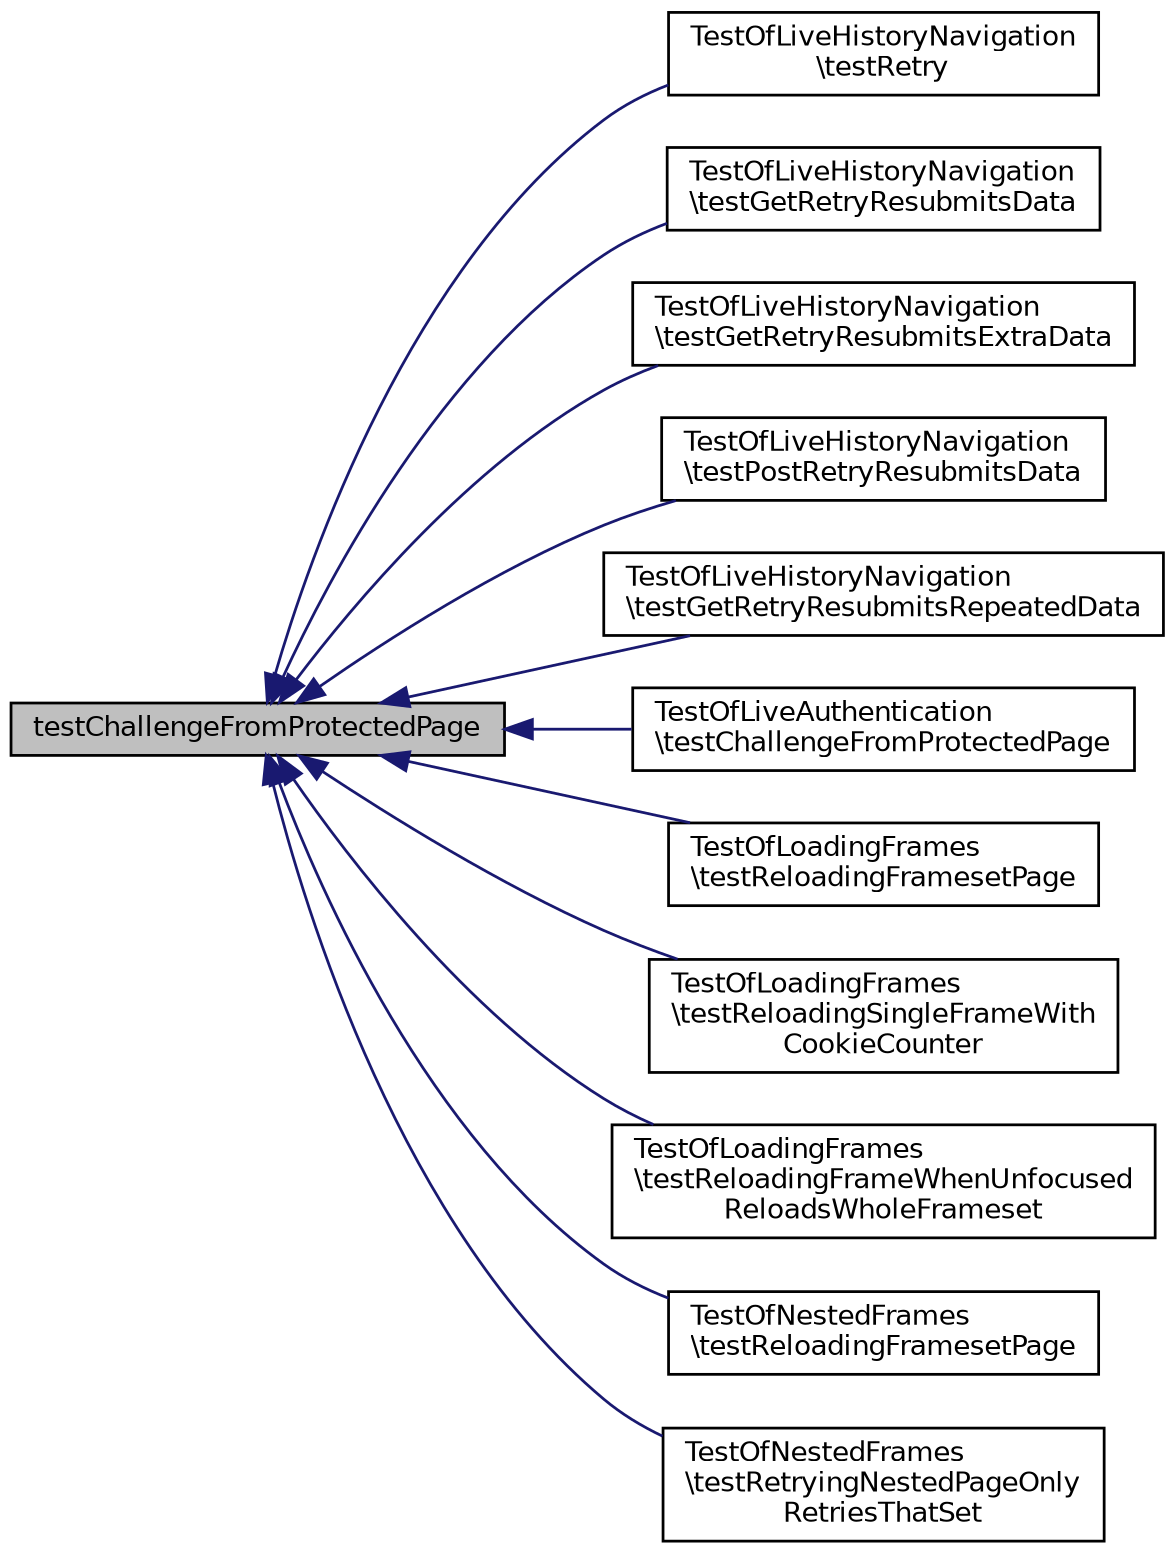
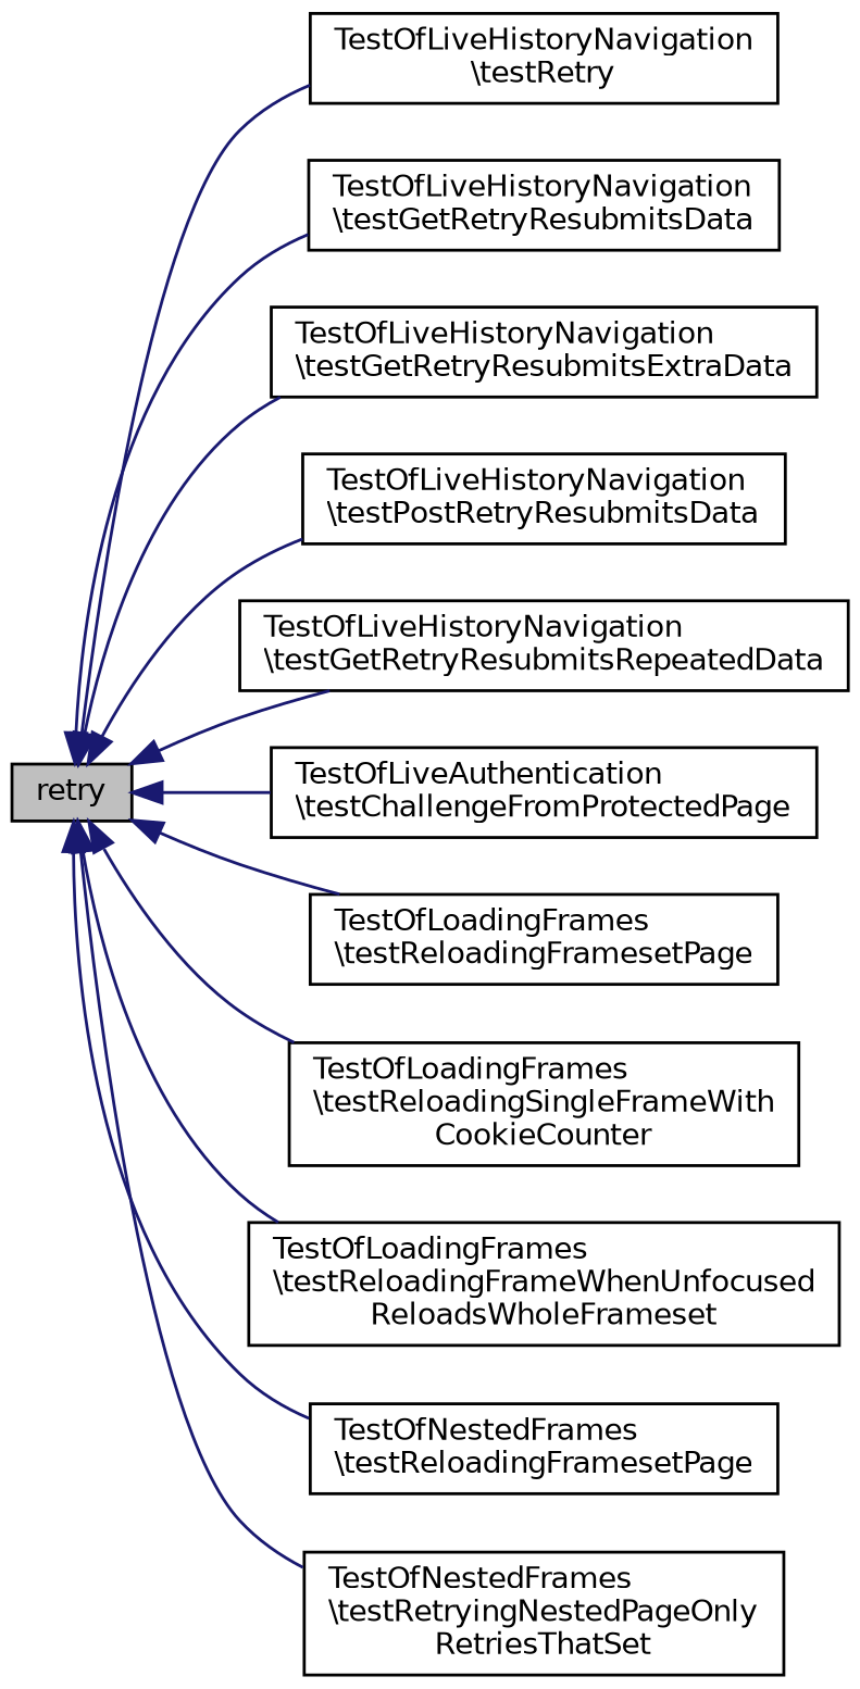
  digraph {
    rankdir=LR
    node [color=black fillcolor=white fontname=Helvetica fontsize=10 shape=record style=filled]
    edge [color=midnightblue dir=back fontname=Helvetica fontsize=10 labelfontname=Helvetica labelfontsize=10 style=solid]
-   n1 [fillcolor=grey75 fontcolor=black height=0.2 label=testChallengeFromProtectedPage width=0.4]
+   n1 [fillcolor=grey75 fontcolor=black height=0.2 label=retry width=0.4]
    n2 [height=0.2 label="TestOfLiveHistoryNavigation\l\\testRetry" width=0.4]
    n3 [height=0.2 label="TestOfLiveHistoryNavigation\l\\testGetRetryResubmitsData" width=0.4]
    n4 [height=0.2 label="TestOfLiveHistoryNavigation\l\\testGetRetryResubmitsExtraData" width=0.4]
    n5 [height=0.2 label="TestOfLiveHistoryNavigation\l\\testPostRetryResubmitsData" width=0.4]
    n6 [height=0.2 label="TestOfLiveHistoryNavigation\l\\testGetRetryResubmitsRepeatedData" width=0.4]
    n7 [height=0.2 label="TestOfLiveAuthentication\l\\testChallengeFromProtectedPage" width=0.4]
    n8 [height=0.2 label="TestOfLoadingFrames\l\\testReloadingFramesetPage" width=0.4]
    n9 [height=0.2 label="TestOfLoadingFrames\l\\testReloadingSingleFrameWith\lCookieCounter" width=0.4]
    n10 [height=0.2 label="TestOfLoadingFrames\l\\testReloadingFrameWhenUnfocused\lReloadsWholeFrameset" width=0.4]
    n11 [height=0.2 label="TestOfNestedFrames\l\\testReloadingFramesetPage" width=0.4]
    n12 [height=0.2 label="TestOfNestedFrames\l\\testRetryingNestedPageOnly\lRetriesThatSet" width=0.4]
    n1 -> n2
    n1 -> n3
    n1 -> n4
    n1 -> n5
    n1 -> n6
    n1 -> n7
    n1 -> n8
    n1 -> n9
    n1 -> n10
    n1 -> n11
    n1 -> n12
  }
